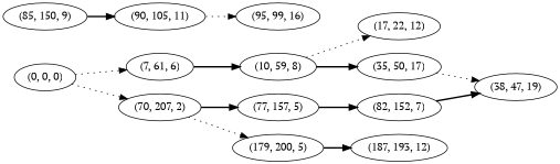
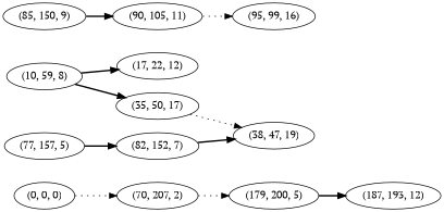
  digraph {
    fontname="PT Serif"
    rankdir=LR
    node [fontname="PT Serif"]
    edge [fontname="PT Serif" style=bold]
    "(0, 0, 0)"
-   "(7, 61, 6)"
    "(70, 207, 2)"
    "(10, 59, 8)"
    "(77, 157, 5)"
    "(179, 200, 5)"
    "(17, 22, 12)"
    "(35, 50, 17)"
    "(38, 47, 19)"
    "(82, 152, 7)"
    "(187, 193, 12)"
    "(85, 150, 9)"
    "(90, 105, 11)"
    "(95, 99, 16)"
-   "(0, 0, 0)" -> "(7, 61, 6)" [style=dotted]
    "(0, 0, 0)" -> "(70, 207, 2)" [style=dotted]
-   "(7, 61, 6)" -> "(10, 59, 8)"
-   "(70, 207, 2)" -> "(77, 157, 5)"
    "(70, 207, 2)" -> "(179, 200, 5)" [style=dotted]
-   "(10, 59, 8)" -> "(17, 22, 12)" [style=dotted]
+   "(10, 59, 8)" -> "(17, 22, 12)"
    "(10, 59, 8)" -> "(35, 50, 17)"
    "(77, 157, 5)" -> "(82, 152, 7)"
    "(179, 200, 5)" -> "(187, 193, 12)"
    "(35, 50, 17)" -> "(38, 47, 19)" [style=dotted]
    "(82, 152, 7)" -> "(38, 47, 19)"
    "(85, 150, 9)" -> "(90, 105, 11)"
    "(90, 105, 11)" -> "(95, 99, 16)" [style=dotted]
  }
